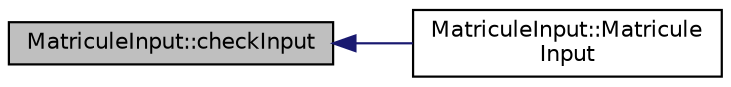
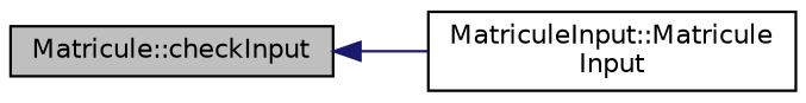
  digraph {
    rankdir=LR
    node [color=black fontname=Helvetica fontsize=10 shape=record style=filled]
-   n1 [fillcolor=grey75 fontcolor=black height=0.2 label="MatriculeInput::checkInput" width=0.4]
+   n1 [fillcolor=grey75 fontcolor=black height=0.2 label="Matricule::checkInput" width=0.4]
    n2 [fillcolor=white height=0.2 label="MatriculeInput::Matricule\lInput" width=0.4]
    n1 -> n2 [color=midnightblue dir=back fontname=Helvetica fontsize=10 labelfontname=Helvetica labelfontsize=10 style=solid]
  }
